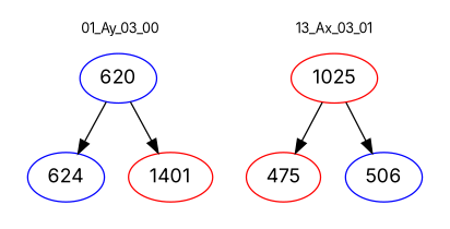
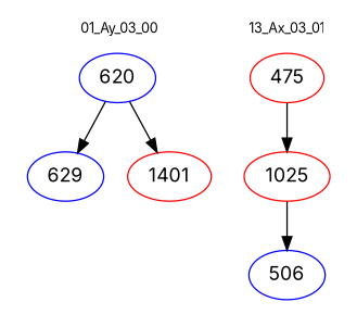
  digraph {
    fontname=Inter
    node [color=blue fontname=Inter]
    edge [color=black fontname=Inter]
    n1 [label=620]
-   n2 [label=624]
+   n2 [label=629]
    n3 [color=red label=1401]
    n4 [color=red label=475]
    n5 [label=506]
    n6 [color=red label=1025]
    subgraph cluster_1 {
      color=white
      fontsize=10
      label="01_Ay_03_00"
      n1
      n2
      n3
    }
    subgraph cluster_2 {
      color=white
      fontsize=10
      label="13_Ax_03_01"
      n4
      n5
      n6
    }
    n1 -> n2
    n1 -> n3
-   n6 -> n4
+   n4 -> n6
    n6 -> n5
  }
